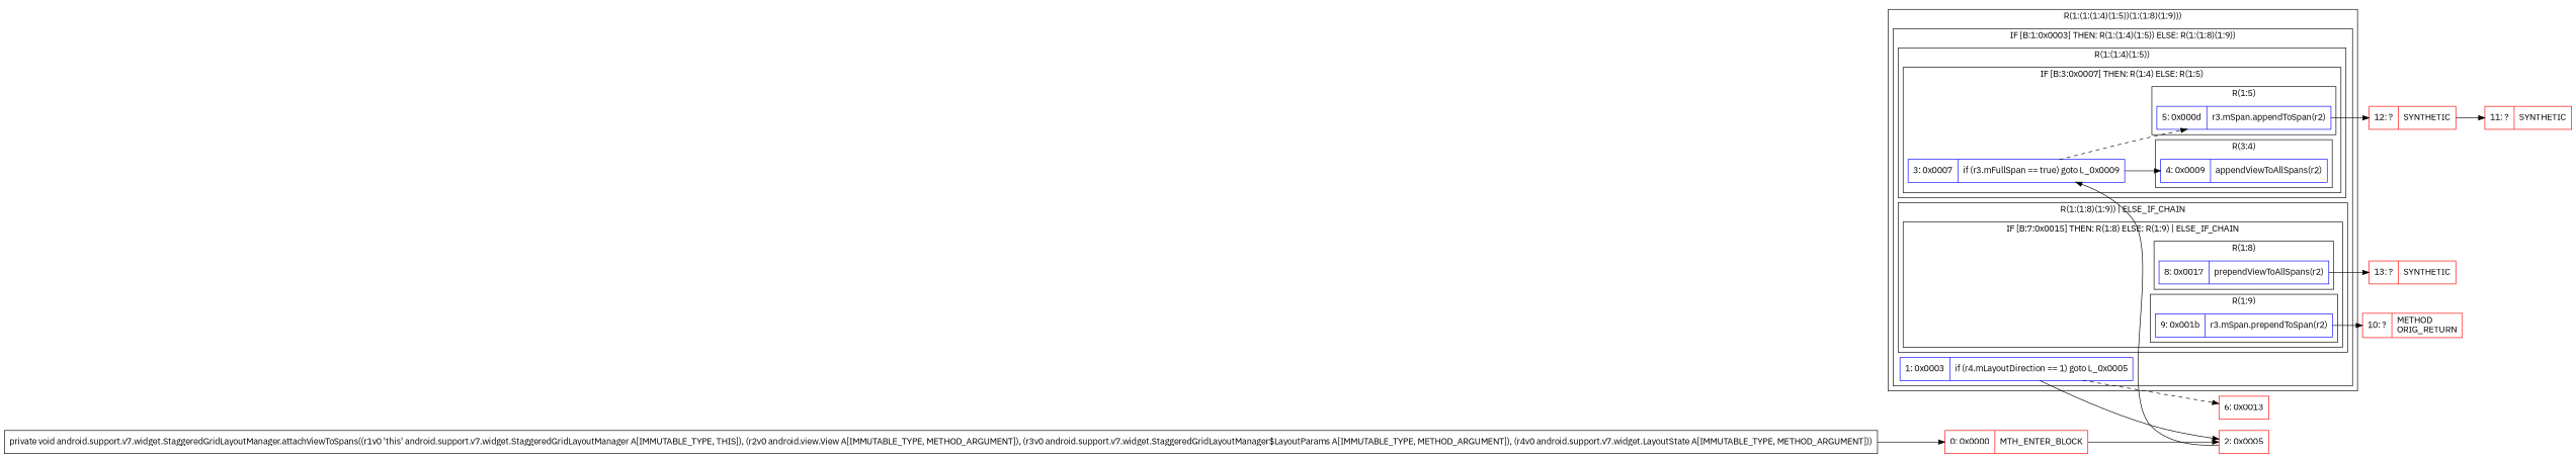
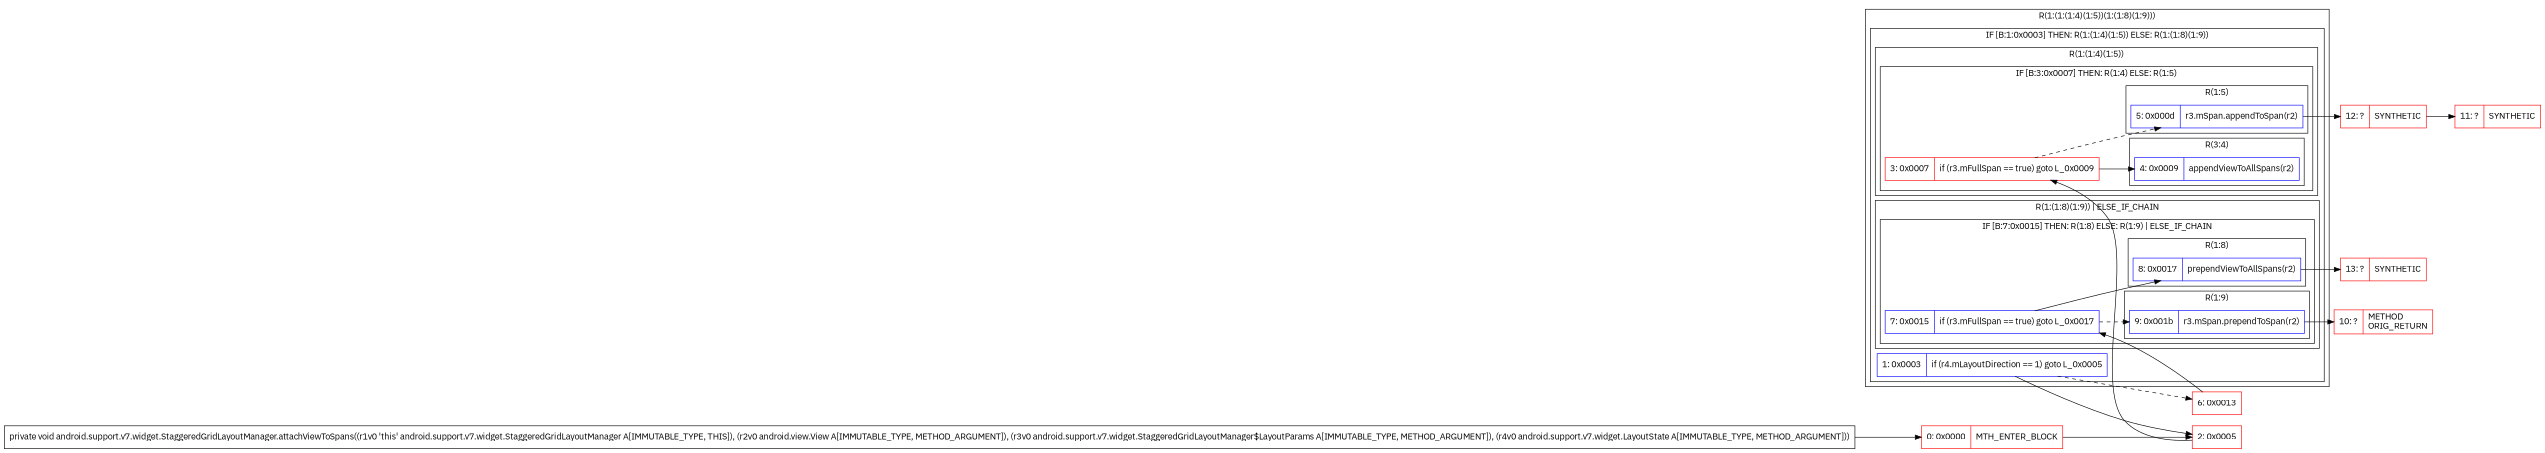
  digraph {
    fontname="IBM Plex Sans"
    rankdir=LR
    node [color=blue fontname="IBM Plex Sans" shape=record]
    edge [fontname="IBM Plex Sans"]
    n1 [label="{4\:\ 0x0009|appendViewToAllSpans(r2)\l}"]
    n2 [label="{5\:\ 0x000d|r3.mSpan.appendToSpan(r2)\l}"]
-   n3 [label="{3\:\ 0x0007|if (r3.mFullSpan == true) goto L_0x0009\l}"]
+   n3 [color=red label="{3\:\ 0x0007|if (r3.mFullSpan == true) goto L_0x0009\l}"]
    n4 [label="{8\:\ 0x0017|prependViewToAllSpans(r2)\l}"]
    n5 [label="{9\:\ 0x001b|r3.mSpan.prependToSpan(r2)\l}"]
+   n6 [label="{7\:\ 0x0015|if (r3.mFullSpan == true) goto L_0x0017\l}"]
    n7 [label="{1\:\ 0x0003|if (r4.mLayoutDirection == 1) goto L_0x0005\l}"]
    n8 [color=red label="{12\:\ ?|SYNTHETIC\l}"]
    n9 [color=red label="{13\:\ ?|SYNTHETIC\l}"]
    n10 [color=red label="{10\:\ ?|METHOD\lORIG_RETURN\l}"]
    n11 [color=red label="{2\:\ 0x0005}"]
    n12 [color=red label="{6\:\ 0x0013}"]
    n13 [color=red label="{11\:\ ?|SYNTHETIC\l}"]
    n14 [color=red label="{0\:\ 0x0000|MTH_ENTER_BLOCK\l}"]
    n15 [label="{private void android.support.v7.widget.StaggeredGridLayoutManager.attachViewToSpans((r1v0 'this' android.support.v7.widget.StaggeredGridLayoutManager A[IMMUTABLE_TYPE, THIS]), (r2v0 android.view.View A[IMMUTABLE_TYPE, METHOD_ARGUMENT]), (r3v0 android.support.v7.widget.StaggeredGridLayoutManager$LayoutParams A[IMMUTABLE_TYPE, METHOD_ARGUMENT]), (r4v0 android.support.v7.widget.LayoutState A[IMMUTABLE_TYPE, METHOD_ARGUMENT])) }" color=""]
    subgraph cluster_1 {
      label="R(1:(1:(1:4)(1:5))(1:(1:8)(1:9)))"
      subgraph cluster_2 {
        label="IF [B:1:0x0003] THEN: R(1:(1:4)(1:5)) ELSE: R(1:(1:8)(1:9))"
        n7
        subgraph cluster_3 {
          label="R(1:(1:4)(1:5))"
          subgraph cluster_4 {
            label="IF [B:3:0x0007] THEN: R(1:4) ELSE: R(1:5)"
            n3
            subgraph cluster_5 {
              label="R(3:4)"
              n1
            }
            subgraph cluster_6 {
              label="R(1:5)"
              n2
            }
          }
        }
        subgraph cluster_7 {
          label="R(1:(1:8)(1:9)) | ELSE_IF_CHAIN\l"
          subgraph cluster_8 {
            label="IF [B:7:0x0015] THEN: R(1:8) ELSE: R(1:9) | ELSE_IF_CHAIN\l"
+           n6
            subgraph cluster_9 {
              label="R(1:8)"
              n4
            }
            subgraph cluster_10 {
              label="R(1:9)"
              n5
            }
          }
        }
      }
    }
    n2 -> n8
    n3 -> n1
    n3 -> n2 [style=dashed]
    n4 -> n9
    n5 -> n10
+   n6 -> n4
+   n6 -> n5 [style=dashed]
    n7 -> n11
    n7 -> n12 [style=dashed]
    n8 -> n13
    n11 -> n3
+   n12 -> n6
    n14 -> n11
    n15 -> n14
  }
